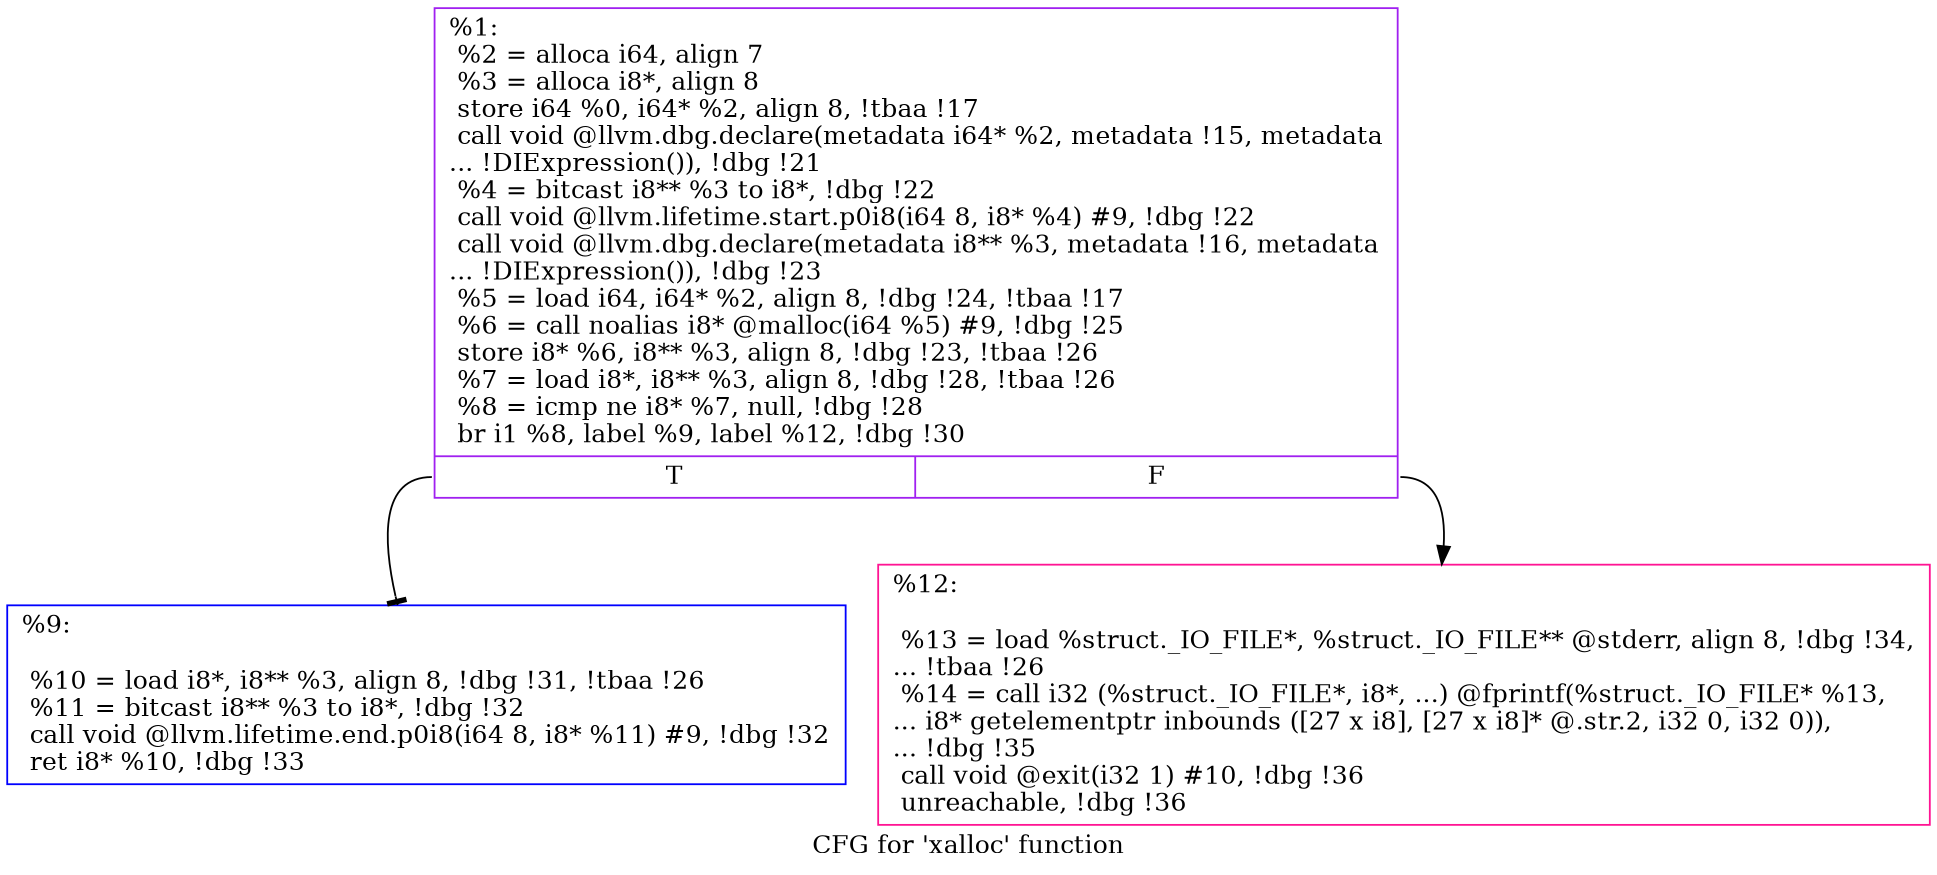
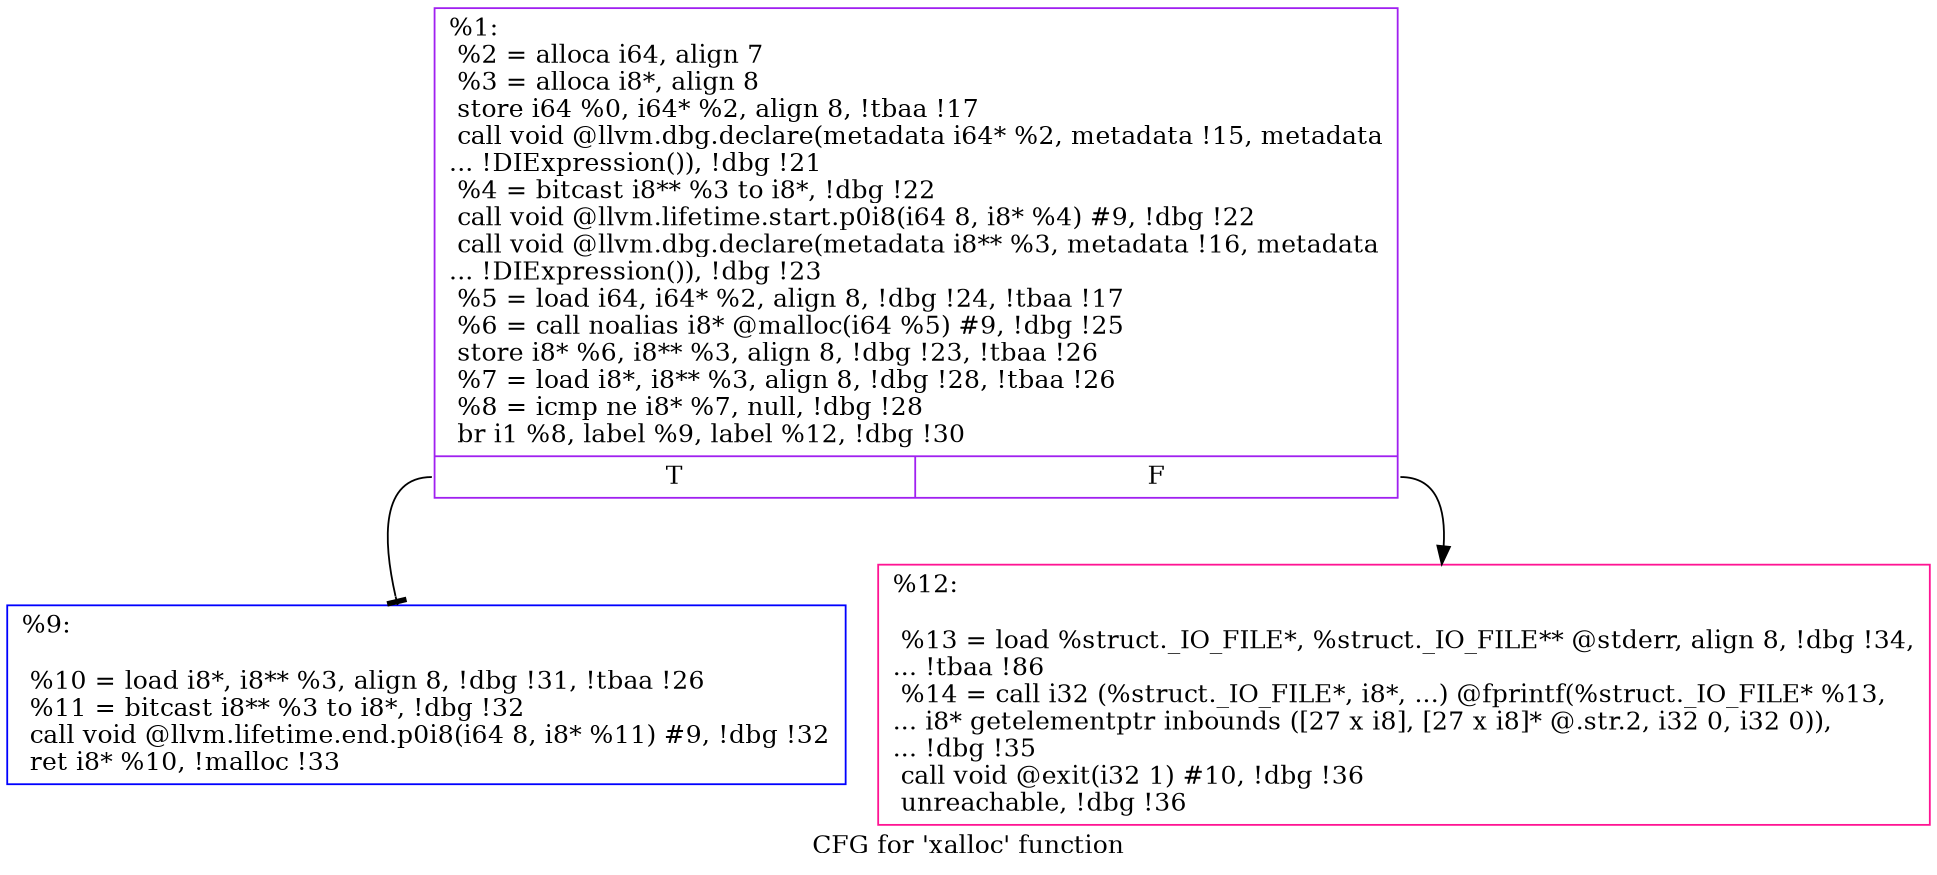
  digraph {
    label="CFG for 'xalloc' function"
    node [shape=record]
    n1 [color=purple label="{%1:\l  %2 = alloca i64, align 7\l  %3 = alloca i8*, align 8\l  store i64 %0, i64* %2, align 8, !tbaa !17\l  call void @llvm.dbg.declare(metadata i64* %2, metadata !15, metadata\l... !DIExpression()), !dbg !21\l  %4 = bitcast i8** %3 to i8*, !dbg !22\l  call void @llvm.lifetime.start.p0i8(i64 8, i8* %4) #9, !dbg !22\l  call void @llvm.dbg.declare(metadata i8** %3, metadata !16, metadata\l... !DIExpression()), !dbg !23\l  %5 = load i64, i64* %2, align 8, !dbg !24, !tbaa !17\l  %6 = call noalias i8* @malloc(i64 %5) #9, !dbg !25\l  store i8* %6, i8** %3, align 8, !dbg !23, !tbaa !26\l  %7 = load i8*, i8** %3, align 8, !dbg !28, !tbaa !26\l  %8 = icmp ne i8* %7, null, !dbg !28\l  br i1 %8, label %9, label %12, !dbg !30\l|{<s0>T|<s1>F}}"]
-   n2 [color=blue label="{%9:\l\l  %10 = load i8*, i8** %3, align 8, !dbg !31, !tbaa !26\l  %11 = bitcast i8** %3 to i8*, !dbg !32\l  call void @llvm.lifetime.end.p0i8(i64 8, i8* %11) #9, !dbg !32\l  ret i8* %10, !dbg !33\l}"]
-   n3 [color=deeppink label="{%12:\l\l  %13 = load %struct._IO_FILE*, %struct._IO_FILE** @stderr, align 8, !dbg !34,\l... !tbaa !26\l  %14 = call i32 (%struct._IO_FILE*, i8*, ...) @fprintf(%struct._IO_FILE* %13,\l... i8* getelementptr inbounds ([27 x i8], [27 x i8]* @.str.2, i32 0, i32 0)),\l... !dbg !35\l  call void @exit(i32 1) #10, !dbg !36\l  unreachable, !dbg !36\l}"]
+   n2 [color=blue label="{%9:\l\l  %10 = load i8*, i8** %3, align 8, !dbg !31, !tbaa !26\l  %11 = bitcast i8** %3 to i8*, !dbg !32\l  call void @llvm.lifetime.end.p0i8(i64 8, i8* %11) #9, !dbg !32\l  ret i8* %10, !malloc !33\l}"]
+   n3 [color=deeppink label="{%12:\l\l  %13 = load %struct._IO_FILE*, %struct._IO_FILE** @stderr, align 8, !dbg !34,\l... !tbaa !86\l  %14 = call i32 (%struct._IO_FILE*, i8*, ...) @fprintf(%struct._IO_FILE* %13,\l... i8* getelementptr inbounds ([27 x i8], [27 x i8]* @.str.2, i32 0, i32 0)),\l... !dbg !35\l  call void @exit(i32 1) #10, !dbg !36\l  unreachable, !dbg !36\l}"]
    n1 -> n2 [arrowhead=tee tailport=s0]
    n1 -> n3 [arrowhead=normal tailport=s1]
  }
